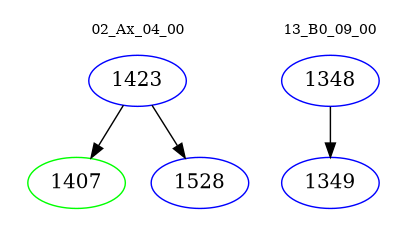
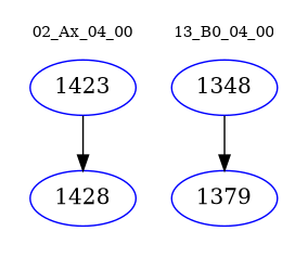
  digraph {
    node [color=blue]
    edge [color=black]
    n1 [label=1423]
-   n2 [color=green label=1407]
-   n3 [label=1528]
+   n3 [label=1428]
    n4 [label=1348]
-   n5 [label=1349]
+   n5 [label=1379]
    subgraph cluster_1 {
      color=white
      fontsize=10
      label="02_Ax_04_00"
      n1
-     n2
      n3
    }
    subgraph cluster_2 {
      color=white
      fontsize=10
-     label="13_B0_09_00"
+     label="13_B0_04_00"
      n4
      n5
    }
-   n1 -> n2
    n1 -> n3
    n4 -> n5
  }
